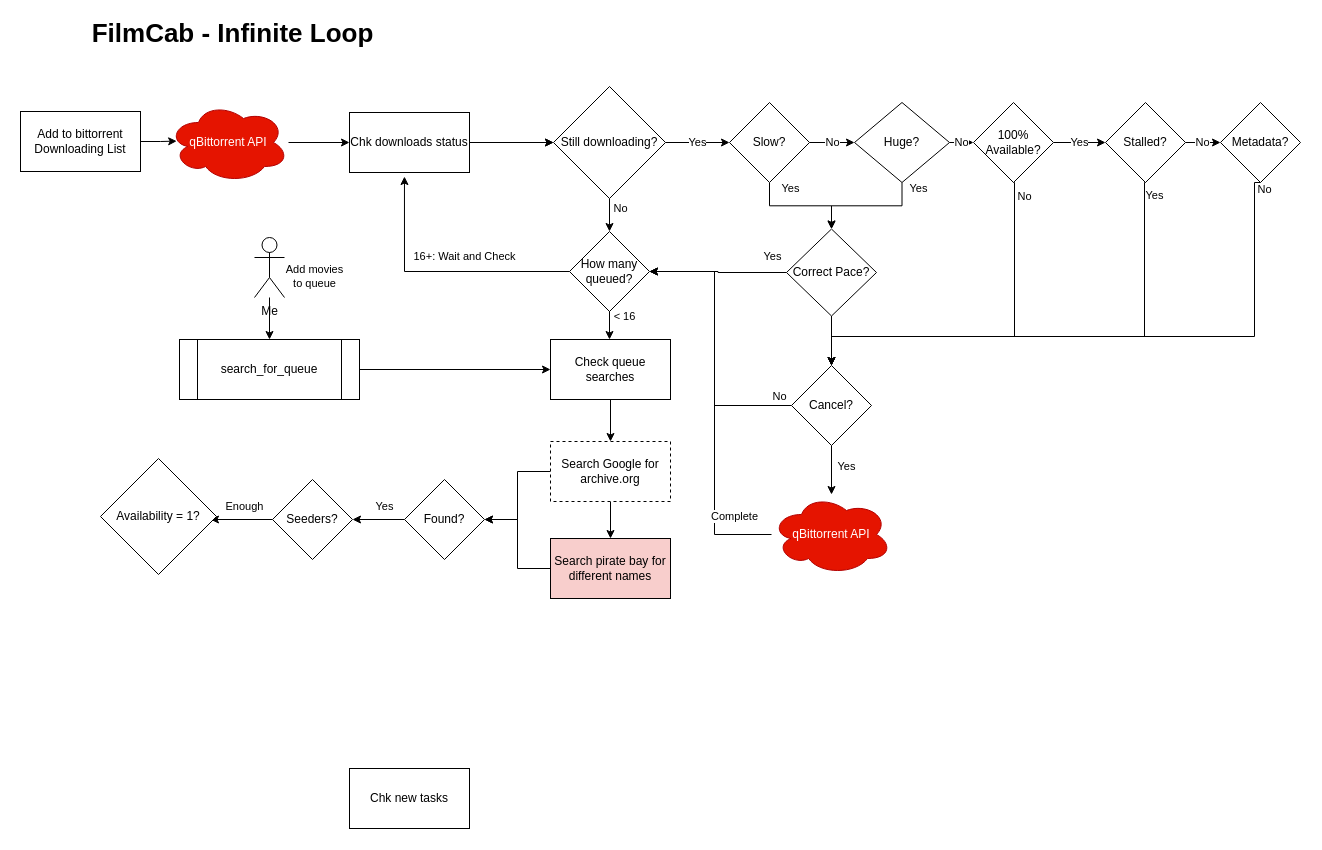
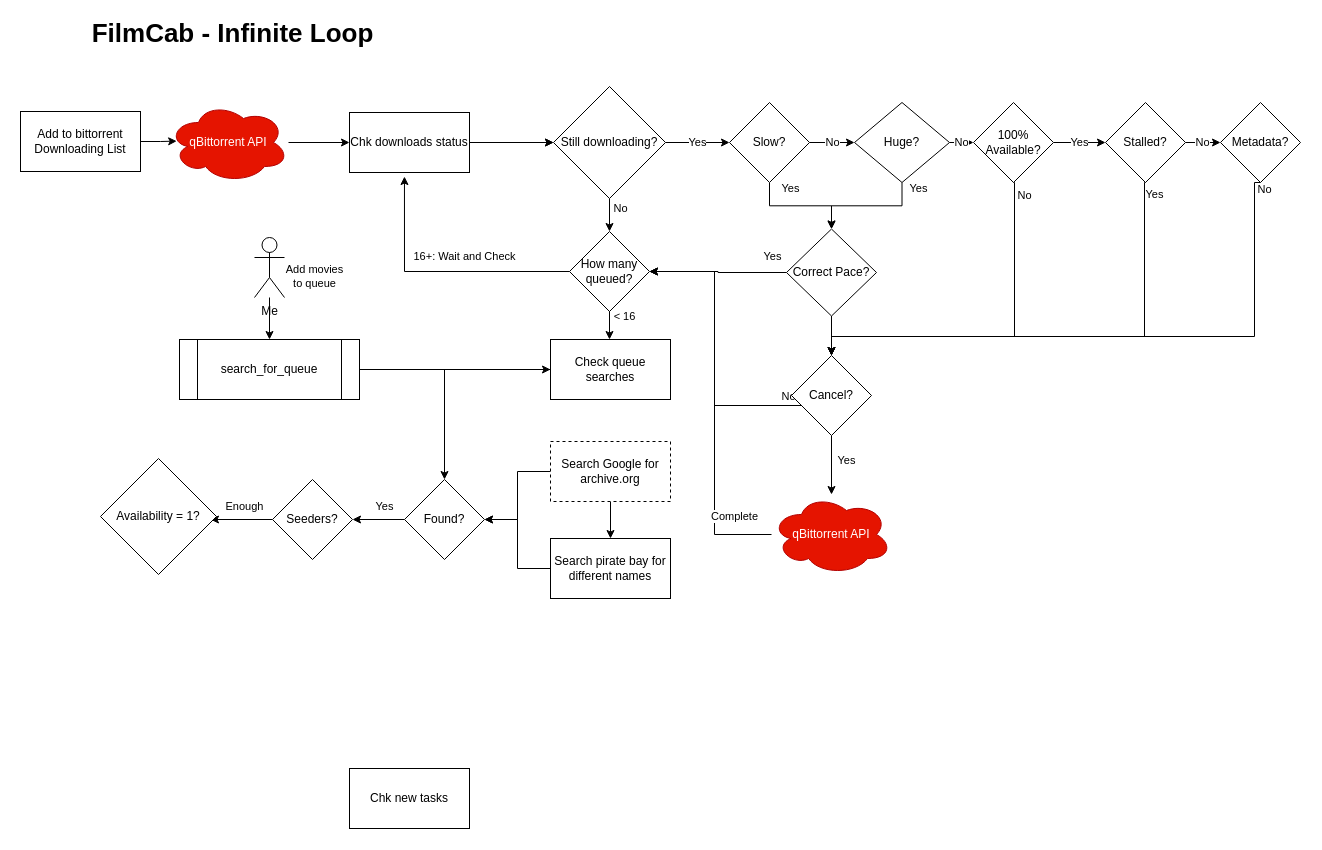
  <mxCell id="0" />
  <mxCell id="1" parent="0" />
  <mxCell id="2" value="" style="edgeStyle=orthogonalEdgeStyle;rounded=0;orthogonalLoop=1;jettySize=auto;html=1;" parent="1" source="3" target="6" edge="1"><mxGeometry relative="1" as="geometry" /></mxCell>
  <mxCell id="3" value="qBittorrent API" style="ellipse;shape=cloud;whiteSpace=wrap;html=1;fillColor=#e51400;fontColor=#ffffff;strokeColor=#B20000;" parent="1" vertex="1"><mxGeometry x="168" y="102" width="120" height="80" as="geometry" /></mxCell>
  <mxCell id="4" value="" style="edgeStyle=orthogonalEdgeStyle;rounded=0;orthogonalLoop=1;jettySize=auto;html=1;" parent="1" source="6" target="9" edge="1"><mxGeometry relative="1" as="geometry" /></mxCell>
  <mxCell id="5" value="" style="edgeStyle=orthogonalEdgeStyle;rounded=0;orthogonalLoop=1;jettySize=auto;html=1;" parent="1" source="6" target="9" edge="1"><mxGeometry relative="1" as="geometry" /></mxCell>
  <mxCell id="6" value="Chk downloads status" style="whiteSpace=wrap;html=1;" parent="1" vertex="1"><mxGeometry x="349" y="112" width="120" height="60" as="geometry" /></mxCell>
  <mxCell id="7" value="Yes" style="edgeStyle=orthogonalEdgeStyle;rounded=0;orthogonalLoop=1;jettySize=auto;html=1;" parent="1" source="9" target="12" edge="1"><mxGeometry relative="1" as="geometry" /></mxCell>
  <mxCell id="8" value="No" style="edgeStyle=orthogonalEdgeStyle;rounded=0;orthogonalLoop=1;jettySize=auto;html=1;exitX=0.5;exitY=1;exitDx=0;exitDy=0;entryX=0.5;entryY=0;entryDx=0;entryDy=0;" parent="1" source="9" target="14" edge="1"><mxGeometry x="-0.394" y="11" relative="1" as="geometry"><mxPoint as="offset" /></mxGeometry></mxCell>
  <mxCell id="9" value="Still downloading?" style="rhombus;whiteSpace=wrap;html=1;" parent="1" vertex="1"><mxGeometry x="553" y="86" width="112" height="112" as="geometry" /></mxCell>
  <mxCell id="10" value="Yes" style="edgeStyle=orthogonalEdgeStyle;rounded=0;orthogonalLoop=1;jettySize=auto;html=1;exitX=0.5;exitY=1;exitDx=0;exitDy=0;" parent="1" source="12" target="36" edge="1"><mxGeometry x="-0.184" y="17" relative="1" as="geometry"><mxPoint as="offset" /></mxGeometry></mxCell>
  <mxCell id="11" value="No" style="edgeStyle=orthogonalEdgeStyle;rounded=0;orthogonalLoop=1;jettySize=auto;html=1;" parent="1" source="12" target="39" edge="1"><mxGeometry relative="1" as="geometry"><Array as="points"><mxPoint x="834" y="142" /><mxPoint x="834" y="142" /></Array></mxGeometry></mxCell>
  <mxCell id="12" value="Slow?" style="rhombus;whiteSpace=wrap;html=1;" parent="1" vertex="1"><mxGeometry x="729" y="102" width="80" height="80" as="geometry" /></mxCell>
  <mxCell id="13" value="&amp;lt; 16" style="edgeStyle=orthogonalEdgeStyle;rounded=0;orthogonalLoop=1;jettySize=auto;html=1;" parent="1" target="16" edge="1"><mxGeometry x="0.465" y="15" relative="1" as="geometry"><Array as="points"><mxPoint x="609" y="260" /><mxPoint x="609" y="260" /></Array><mxPoint as="offset" /><mxPoint x="609" y="253" as="sourcePoint" /></mxGeometry></mxCell>
  <mxCell id="14" value="How many queued?" style="rhombus;whiteSpace=wrap;html=1;" parent="1" vertex="1"><mxGeometry x="569" y="231" width="80" height="80" as="geometry" /></mxCell>
- <mxCell id="15" value="" style="edgeStyle=orthogonalEdgeStyle;rounded=0;orthogonalLoop=1;jettySize=auto;html=1;" parent="1" source="16" target="21" edge="1"><mxGeometry relative="1" as="geometry" /></mxCell>
+ <mxCell id="15" value="" style="edgeStyle=orthogonalEdgeStyle;rounded=0;orthogonalLoop=1;jettySize=auto;html=1;" parent="1" source="16" target="27" edge="1"><mxGeometry relative="1" as="geometry" /></mxCell>
  <mxCell id="16" value="Check queue searches" style="whiteSpace=wrap;html=1;" parent="1" vertex="1"><mxGeometry x="550" y="339" width="120" height="60" as="geometry" /></mxCell>
  <mxCell id="17" style="edgeStyle=orthogonalEdgeStyle;rounded=0;orthogonalLoop=1;jettySize=auto;html=1;entryX=0;entryY=0.5;entryDx=0;entryDy=0;" parent="1" source="18" target="16" edge="1"><mxGeometry relative="1" as="geometry" /></mxCell>
  <mxCell id="18" value="search_for_queue" style="shape=process;whiteSpace=wrap;html=1;backgroundOutline=1;" parent="1" vertex="1"><mxGeometry x="179" y="339" width="180" height="60" as="geometry" /></mxCell>
  <mxCell id="19" style="edgeStyle=orthogonalEdgeStyle;rounded=0;orthogonalLoop=1;jettySize=auto;html=1;exitX=0.5;exitY=1;exitDx=0;exitDy=0;entryX=0.5;entryY=0;entryDx=0;entryDy=0;" parent="1" source="21" target="23" edge="1"><mxGeometry relative="1" as="geometry" /></mxCell>
  <mxCell id="20" style="edgeStyle=orthogonalEdgeStyle;rounded=0;orthogonalLoop=1;jettySize=auto;html=1;entryX=1;entryY=0.5;entryDx=0;entryDy=0;" parent="1" source="21" target="27" edge="1"><mxGeometry relative="1" as="geometry" /></mxCell>
  <mxCell id="21" value="Search Google for archive.org" style="whiteSpace=wrap;html=1;dashed=1;" parent="1" vertex="1"><mxGeometry x="550" y="441" width="120" height="60" as="geometry" /></mxCell>
  <mxCell id="22" value="" style="edgeStyle=orthogonalEdgeStyle;rounded=0;orthogonalLoop=1;jettySize=auto;html=1;" parent="1" source="23" target="27" edge="1"><mxGeometry relative="1" as="geometry" /></mxCell>
- <mxCell id="23" value="Search pirate bay for different names" style="whiteSpace=wrap;html=1;fillColor=#f8cecc;" parent="1" vertex="1"><mxGeometry x="550" y="538" width="120" height="60" as="geometry" /></mxCell>
+ <mxCell id="23" value="Search pirate bay for different names" style="whiteSpace=wrap;html=1;" parent="1" vertex="1"><mxGeometry x="550" y="538" width="120" height="60" as="geometry" /></mxCell>
  <mxCell id="24" value="Add movies&lt;br&gt;to queue" style="edgeStyle=orthogonalEdgeStyle;rounded=0;orthogonalLoop=1;jettySize=auto;html=1;" parent="1" source="25" target="18" edge="1"><mxGeometry x="-1" y="50" relative="1" as="geometry"><mxPoint x="-5" y="-21" as="offset" /></mxGeometry></mxCell>
  <mxCell id="25" value="Me" style="shape=umlActor;verticalLabelPosition=bottom;verticalAlign=top;html=1;outlineConnect=0;" parent="1" vertex="1"><mxGeometry x="254" y="237" width="30" height="60" as="geometry" /></mxCell>
  <mxCell id="26" value="Yes" style="edgeStyle=orthogonalEdgeStyle;rounded=0;orthogonalLoop=1;jettySize=auto;html=1;" parent="1" source="27" target="29" edge="1"><mxGeometry x="-0.231" y="-13" relative="1" as="geometry"><mxPoint as="offset" /></mxGeometry></mxCell>
  <mxCell id="27" value="Found?" style="rhombus;whiteSpace=wrap;html=1;" parent="1" vertex="1"><mxGeometry x="404" y="479" width="80" height="80" as="geometry" /></mxCell>
  <mxCell id="28" value="Enough" style="edgeStyle=orthogonalEdgeStyle;rounded=0;orthogonalLoop=1;jettySize=auto;html=1;" parent="1" source="29" edge="1"><mxGeometry x="-0.105" y="-13" relative="1" as="geometry"><mxPoint x="210" y="519" as="targetPoint" /><mxPoint as="offset" /></mxGeometry></mxCell>
  <mxCell id="29" value="Seeders?" style="rhombus;whiteSpace=wrap;html=1;" parent="1" vertex="1"><mxGeometry x="272" y="479" width="80" height="80" as="geometry" /></mxCell>
  <mxCell id="30" value="Availability = 1?" style="rhombus;whiteSpace=wrap;html=1;" parent="1" vertex="1"><mxGeometry x="100" y="458" width="116" height="116" as="geometry" /></mxCell>
  <mxCell id="31" value="Add to bittorrent Downloading List" style="whiteSpace=wrap;html=1;" parent="1" vertex="1"><mxGeometry x="20" y="111" width="120" height="60" as="geometry" /></mxCell>
  <mxCell id="32" style="edgeStyle=orthogonalEdgeStyle;rounded=0;orthogonalLoop=1;jettySize=auto;html=1;entryX=0.068;entryY=0.483;entryDx=0;entryDy=0;entryPerimeter=0;" parent="1" source="31" target="3" edge="1"><mxGeometry relative="1" as="geometry" /></mxCell>
  <mxCell id="33" value="16+: Wait and Check" style="edgeStyle=orthogonalEdgeStyle;rounded=0;orthogonalLoop=1;jettySize=auto;html=1;entryX=0.458;entryY=1.067;entryDx=0;entryDy=0;entryPerimeter=0;" parent="1" source="14" target="6" edge="1"><mxGeometry x="-0.192" y="-15" relative="1" as="geometry"><mxPoint as="offset" /></mxGeometry></mxCell>
  <mxCell id="34" value="Yes" style="edgeStyle=orthogonalEdgeStyle;rounded=0;orthogonalLoop=1;jettySize=auto;html=1;exitX=0;exitY=0.5;exitDx=0;exitDy=0;entryX=1;entryY=0.5;entryDx=0;entryDy=0;" parent="1" source="36" target="14" edge="1"><mxGeometry x="-0.796" y="-16" relative="1" as="geometry"><mxPoint as="offset" /></mxGeometry></mxCell>
  <mxCell id="35" style="edgeStyle=orthogonalEdgeStyle;rounded=0;orthogonalLoop=1;jettySize=auto;html=1;entryX=0.5;entryY=0;entryDx=0;entryDy=0;" parent="1" source="36" target="45" edge="1"><mxGeometry relative="1" as="geometry" /></mxCell>
  <mxCell id="36" value="Correct Pace?" style="rhombus;whiteSpace=wrap;html=1;" parent="1" vertex="1"><mxGeometry x="786" y="228.5" width="90" height="87" as="geometry" /></mxCell>
  <mxCell id="37" value="Yes" style="edgeStyle=orthogonalEdgeStyle;rounded=0;orthogonalLoop=1;jettySize=auto;html=1;entryX=0.5;entryY=0;entryDx=0;entryDy=0;" parent="1" source="39" target="36" edge="1"><mxGeometry x="-0.89" y="16" relative="1" as="geometry"><mxPoint as="offset" /></mxGeometry></mxCell>
  <mxCell id="38" value="No" style="edgeStyle=orthogonalEdgeStyle;rounded=0;orthogonalLoop=1;jettySize=auto;html=1;" parent="1" source="39" target="42" edge="1"><mxGeometry relative="1" as="geometry" /></mxCell>
  <mxCell id="39" value="Huge?" style="rhombus;whiteSpace=wrap;html=1;" parent="1" vertex="1"><mxGeometry x="854" y="102" width="95" height="80" as="geometry" /></mxCell>
  <mxCell id="40" value="No" style="edgeStyle=orthogonalEdgeStyle;rounded=0;orthogonalLoop=1;jettySize=auto;html=1;entryX=0.5;entryY=0;entryDx=0;entryDy=0;exitX=0.5;exitY=1;exitDx=0;exitDy=0;" parent="1" source="42" target="45" edge="1"><mxGeometry x="-0.919" y="10" relative="1" as="geometry"><Array as="points"><mxPoint x="1014" y="182" /><mxPoint x="1014" y="336" /><mxPoint x="831" y="336" /></Array><mxPoint as="offset" /></mxGeometry></mxCell>
  <mxCell id="41" value="Yes" style="edgeStyle=orthogonalEdgeStyle;rounded=0;orthogonalLoop=1;jettySize=auto;html=1;" parent="1" source="42" target="48" edge="1"><mxGeometry relative="1" as="geometry" /></mxCell>
  <mxCell id="42" value="100% Available?" style="rhombus;whiteSpace=wrap;html=1;" parent="1" vertex="1"><mxGeometry x="973" y="102" width="80" height="80" as="geometry" /></mxCell>
  <mxCell id="43" value="No" style="edgeStyle=orthogonalEdgeStyle;rounded=0;orthogonalLoop=1;jettySize=auto;html=1;entryX=1;entryY=0.5;entryDx=0;entryDy=0;" parent="1" source="45" target="14" edge="1"><mxGeometry x="-0.91" y="-9" relative="1" as="geometry"><Array as="points"><mxPoint x="714" y="405" /><mxPoint x="714" y="271" /></Array><mxPoint as="offset" /></mxGeometry></mxCell>
  <mxCell id="44" value="Yes" style="edgeStyle=orthogonalEdgeStyle;rounded=0;orthogonalLoop=1;jettySize=auto;html=1;" parent="1" source="45" target="52" edge="1"><mxGeometry x="-0.143" y="15" relative="1" as="geometry"><mxPoint as="offset" /></mxGeometry></mxCell>
- <mxCell id="45" value="Cancel?" style="rhombus;whiteSpace=wrap;html=1;" parent="1" vertex="1"><mxGeometry x="791" y="365" width="80" height="80" as="geometry" /></mxCell>
+ <mxCell id="45" value="Cancel?" style="rhombus;whiteSpace=wrap;html=1;" parent="1" vertex="1"><mxGeometry x="791" y="355" width="80" height="80" as="geometry" /></mxCell>
  <mxCell id="46" value="Yes" style="edgeStyle=orthogonalEdgeStyle;rounded=0;orthogonalLoop=1;jettySize=auto;html=1;exitX=0.5;exitY=1;exitDx=0;exitDy=0;entryX=0.5;entryY=0;entryDx=0;entryDy=0;" parent="1" source="48" target="45" edge="1"><mxGeometry x="-0.945" y="10" relative="1" as="geometry"><Array as="points"><mxPoint x="1144" y="182" /><mxPoint x="1144" y="336" /><mxPoint x="831" y="336" /></Array><mxPoint as="offset" /></mxGeometry></mxCell>
  <mxCell id="47" value="No" style="edgeStyle=orthogonalEdgeStyle;rounded=0;orthogonalLoop=1;jettySize=auto;html=1;" parent="1" source="48" target="50" edge="1"><mxGeometry relative="1" as="geometry" /></mxCell>
  <mxCell id="48" value="Stalled?" style="rhombus;whiteSpace=wrap;html=1;" parent="1" vertex="1"><mxGeometry x="1105" y="102" width="80" height="80" as="geometry" /></mxCell>
  <mxCell id="49" value="No" style="edgeStyle=orthogonalEdgeStyle;rounded=0;orthogonalLoop=1;jettySize=auto;html=1;entryX=0.5;entryY=0;entryDx=0;entryDy=0;exitX=0.5;exitY=1;exitDx=0;exitDy=0;" parent="1" source="50" target="45" edge="1"><mxGeometry x="-0.958" y="10" relative="1" as="geometry"><Array as="points"><mxPoint x="1254" y="182" /><mxPoint x="1254" y="336" /><mxPoint x="831" y="336" /></Array><mxPoint as="offset" /></mxGeometry></mxCell>
  <mxCell id="50" value="Metadata?" style="rhombus;whiteSpace=wrap;html=1;" parent="1" vertex="1"><mxGeometry x="1220" y="102" width="80" height="80" as="geometry" /></mxCell>
  <mxCell id="51" value="Complete" style="edgeStyle=orthogonalEdgeStyle;rounded=0;orthogonalLoop=1;jettySize=auto;html=1;entryX=1;entryY=0.5;entryDx=0;entryDy=0;" parent="1" source="52" target="14" edge="1"><mxGeometry x="-0.808" y="-18" relative="1" as="geometry"><Array as="points"><mxPoint x="714" y="534" /><mxPoint x="714" y="271" /></Array><mxPoint as="offset" /></mxGeometry></mxCell>
  <mxCell id="52" value="qBittorrent API" style="ellipse;shape=cloud;whiteSpace=wrap;html=1;fillColor=#e51400;fontColor=#ffffff;strokeColor=#B20000;" parent="1" vertex="1"><mxGeometry x="771" y="494" width="120" height="80" as="geometry" /></mxCell>
  <mxCell id="53" value="FilmCab - Infinite Loop" style="text;align=center;fontStyle=1;verticalAlign=middle;spacingLeft=3;spacingRight=3;strokeColor=none;rotatable=0;points=[[0,0.5],[1,0.5]];portConstraint=eastwest;html=1;fontSize=26;" parent="1" vertex="1"><mxGeometry x="192" y="20" width="80" height="26" as="geometry" /></mxCell>
  <mxCell id="54" value="Chk new tasks" style="whiteSpace=wrap;html=1;" parent="1" vertex="1"><mxGeometry x="349" y="768" width="120" height="60" as="geometry" /></mxCell>
